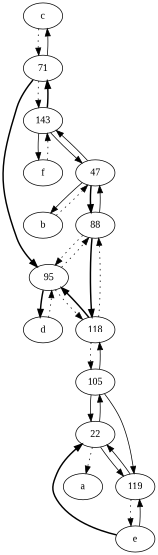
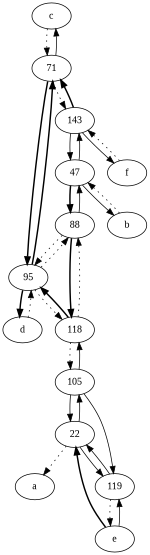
  digraph {
    fontname="Liberation Serif"
    node [fontname="Liberation Serif"]
    edge [fontname="Liberation Serif" style=solid]
    c
    71
    95
    143
    22
    a
    105
    119
    118
    e
    88
    d
    47
    f
    b
    c -> 71 [style=dotted]
    71 -> c
    71 -> 95 [style=bold]
    71 -> 143 [style=dotted]
+   95 -> 71 [style=bold]
    95 -> 118 [style=dotted]
    95 -> 88 [style=dotted]
    95 -> d [style=bold]
    143 -> 71 [style=bold]
    143 -> 47
    143 -> f
    22 -> a [style=dotted]
    22 -> 105
    22 -> 119
    105 -> 22
    105 -> 119
    105 -> 118
    119 -> 22
    119 -> e [style=dotted]
    118 -> 95 [style=bold]
    118 -> 105 [style=dotted]
    118 -> 88 [style=dotted]
    e -> 22 [style=bold]
    e -> 119
    88 -> 95 [style=dotted]
    88 -> 118 [style=bold]
    88 -> 47
    d -> 95 [style=dotted]
    47 -> 143
    47 -> 88 [style=bold]
    47 -> b
    f -> 143 [style=dotted]
    b -> 47 [style=dotted]
  }
